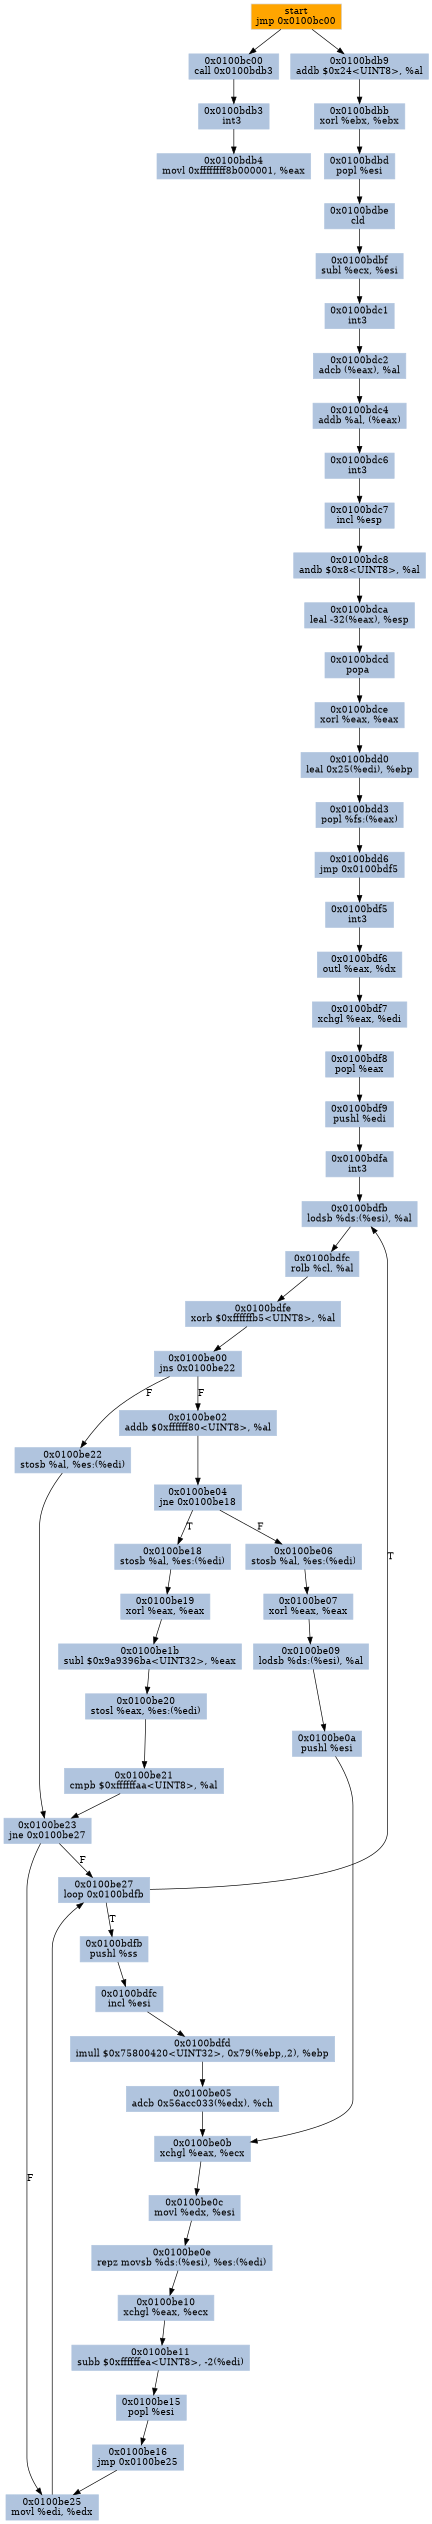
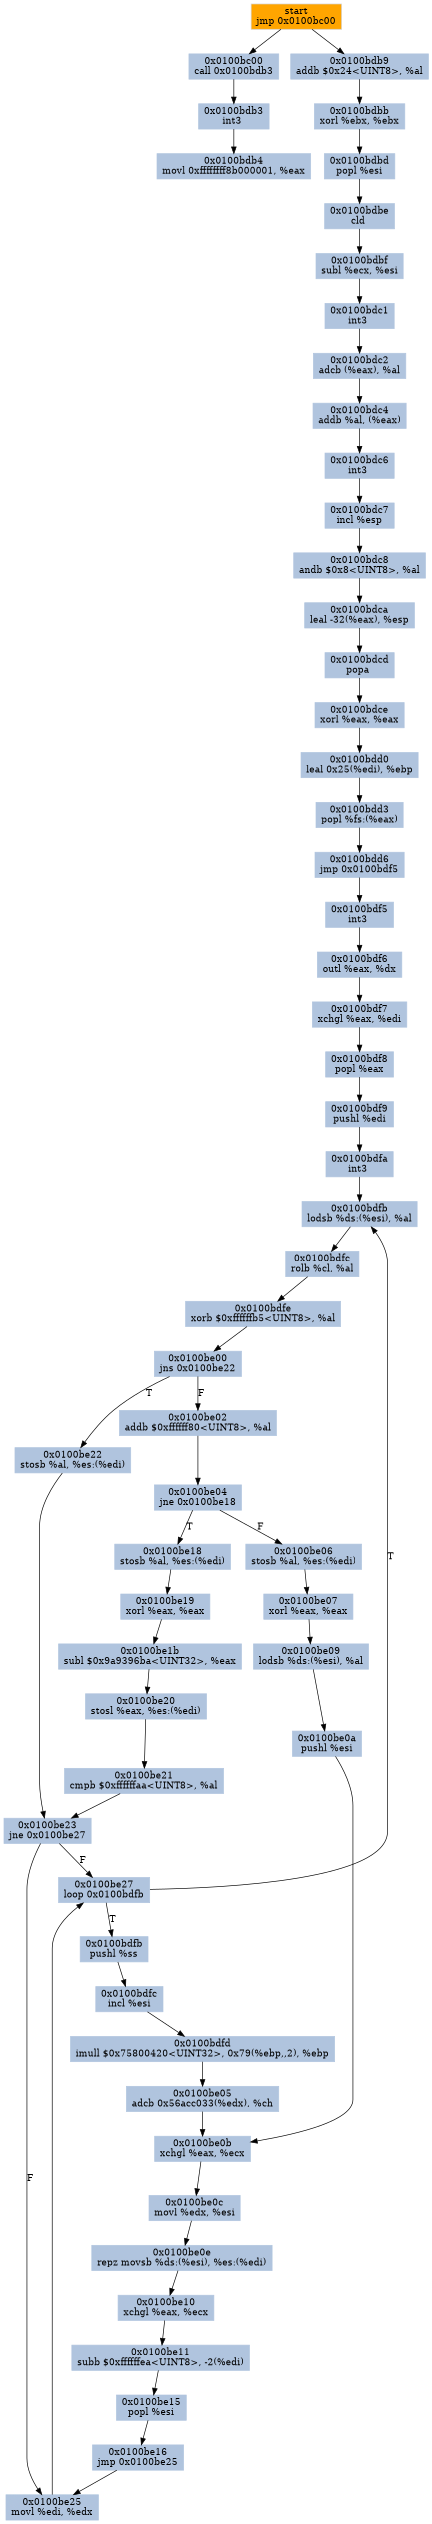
  digraph {
    node [color=lightsteelblue fillcolor=lightsteelblue shape=rectangle style=filled]
    edge [color="#000000"]
    n1 [color=lightgrey fillcolor=orange label="start\njmp 0x0100bc00"]
    n2 [label="0x0100bc00\ncall 0x0100bdb3"]
    n3 [label="0x0100bdb9\naddb $0x24<UINT8>, %al"]
    n4 [label="0x0100bdb3\nint3 "]
    n5 [label="0x0100bdb4\nmovl 0xffffffff8b000001, %eax"]
    n6 [label="0x0100bdbb\nxorl %ebx, %ebx"]
    n7 [label="0x0100bdbd\npopl %esi"]
    n8 [label="0x0100bdbe\ncld "]
    n9 [label="0x0100bdbf\nsubl %ecx, %esi"]
    n10 [label="0x0100bdc1\nint3 "]
    n11 [label="0x0100bdc2\nadcb (%eax), %al"]
    n12 [label="0x0100bdc4\naddb %al, (%eax)"]
    n13 [label="0x0100bdc6\nint3 "]
    n14 [label="0x0100bdc7\nincl %esp"]
    n15 [label="0x0100bdc8\nandb $0x8<UINT8>, %al"]
    n16 [label="0x0100bdca\nleal -32(%eax), %esp"]
    n17 [label="0x0100bdcd\npopa "]
    n18 [label="0x0100bdce\nxorl %eax, %eax"]
    n19 [label="0x0100bdd0\nleal 0x25(%edi), %ebp"]
    n20 [label="0x0100bdd3\npopl %fs:(%eax)"]
    n21 [label="0x0100bdd6\njmp 0x0100bdf5"]
    n22 [label="0x0100bdf5\nint3 "]
    n23 [label="0x0100bdf6\noutl %eax, %dx"]
    n24 [label="0x0100bdf7\nxchgl %eax, %edi"]
    n25 [label="0x0100bdf8\npopl %eax"]
    n26 [label="0x0100bdf9\npushl %edi"]
    n27 [label="0x0100bdfa\nint3 "]
    n28 [label="0x0100bdfb\nlodsb %ds:(%esi), %al"]
    n29 [label="0x0100bdfc\nrolb %cl, %al"]
    n30 [label="0x0100bdfe\nxorb $0xffffffb5<UINT8>, %al"]
    n31 [label="0x0100be00\njns 0x0100be22"]
    n32 [label="0x0100be02\naddb $0xffffff80<UINT8>, %al"]
    n33 [label="0x0100be22\nstosb %al, %es:(%edi)"]
    n34 [label="0x0100be04\njne 0x0100be18"]
    n35 [label="0x0100be23\njne 0x0100be27"]
    n36 [label="0x0100be18\nstosb %al, %es:(%edi)"]
    n37 [label="0x0100be06\nstosb %al, %es:(%edi)"]
    n38 [label="0x0100be19\nxorl %eax, %eax"]
    n39 [label="0x0100be07\nxorl %eax, %eax"]
    n40 [label="0x0100be1b\nsubl $0x9a9396ba<UINT32>, %eax"]
    n41 [label="0x0100be20\nstosl %eax, %es:(%edi)"]
    n42 [label="0x0100be21\ncmpb $0xffffffaa<UINT8>, %al"]
    n43 [label="0x0100be27\nloop 0x0100bdfb"]
    n44 [label="0x0100be25\nmovl %edi, %edx"]
    n45 [label="0x0100bdfb\npushl %ss"]
    n46 [label="0x0100bdfc\nincl %esi"]
    n47 [label="0x0100be09\nlodsb %ds:(%esi), %al"]
    n48 [label="0x0100be0a\npushl %esi"]
    n49 [label="0x0100be0b\nxchgl %eax, %ecx"]
    n50 [label="0x0100be0c\nmovl %edx, %esi"]
    n51 [label="0x0100be0e\nrepz movsb %ds:(%esi), %es:(%edi)"]
    n52 [label="0x0100be10\nxchgl %eax, %ecx"]
    n53 [label="0x0100be11\nsubb $0xffffffea<UINT8>, -2(%edi)"]
    n54 [label="0x0100be15\npopl %esi"]
    n55 [label="0x0100be16\njmp 0x0100be25"]
    n56 [label="0x0100bdfd\nimull $0x75800420<UINT32>, 0x79(%ebp,,2), %ebp"]
    n57 [label="0x0100be05\nadcb 0x56acc033(%edx), %ch"]
    n1 -> n2
    n1 -> n3
    n2 -> n4
    n3 -> n6
    n4 -> n5
    n6 -> n7
    n7 -> n8
    n8 -> n9
    n9 -> n10
    n10 -> n11
    n11 -> n12
    n12 -> n13
    n13 -> n14
    n14 -> n15
    n15 -> n16
    n16 -> n17
    n17 -> n18
    n18 -> n19
    n19 -> n20
    n20 -> n21
    n21 -> n22
    n22 -> n23
    n23 -> n24
    n24 -> n25
    n25 -> n26
    n26 -> n27
    n27 -> n28
    n28 -> n29
    n29 -> n30
    n30 -> n31
    n31 -> n32 [label=F]
-   n31 -> n33 [label=F]
+   n31 -> n33 [label=T]
    n32 -> n34
    n33 -> n35
    n34 -> n36 [label=T]
    n34 -> n37 [label=F]
    n35 -> n43 [label=F]
    n35 -> n44 [label=F]
    n36 -> n38
    n37 -> n39
    n38 -> n40
    n39 -> n47
    n40 -> n41
    n41 -> n42
    n42 -> n35
    n43 -> n28 [label=T]
    n43 -> n45 [label=T]
    n44 -> n43
    n45 -> n46
    n46 -> n56
    n47 -> n48
    n48 -> n49
    n49 -> n50
    n50 -> n51
    n51 -> n52
    n52 -> n53
    n53 -> n54
    n54 -> n55
    n55 -> n44
    n56 -> n57
    n57 -> n49
  }
